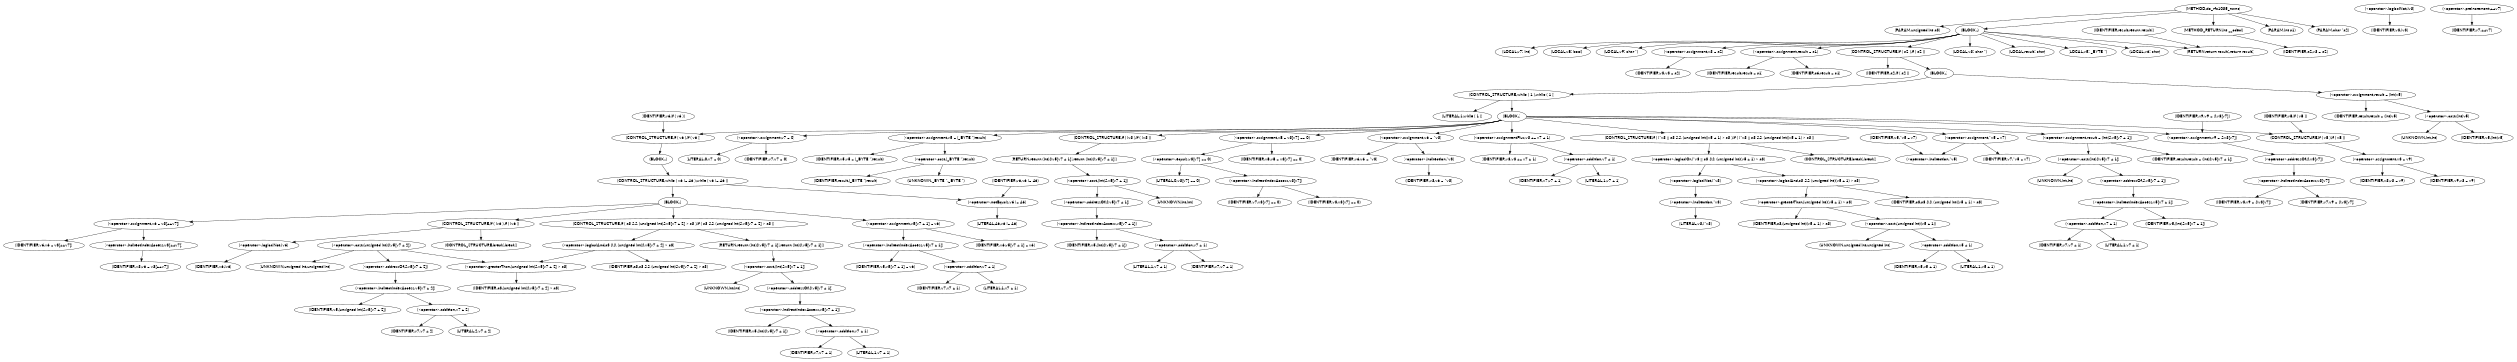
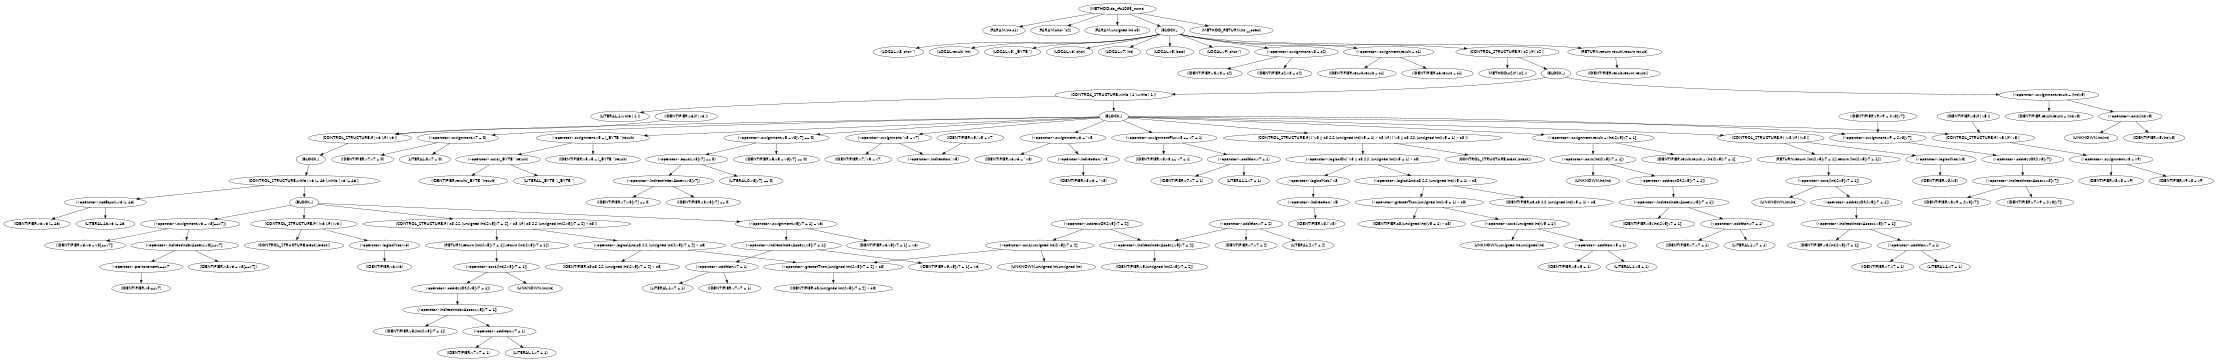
  digraph {
    fontname=Lato
    node [fontname=Lato]
    edge [fontname=Lato]
    n1 [label="(METHOD,do_rfc1035_name)"]
    n2 [label="(PARAM,int a1)"]
    n3 [label="(PARAM,char *a2)"]
    n4 [label="(PARAM,unsigned int a3)"]
    n5 [label="(BLOCK,,)"]
    n6 [label="(METHOD_RETURN,int __cdecl)"]
    n7 [label="(LOCAL,v3: char *)"]
-   n8 [label="(LOCAL,result: char)"]
+   n8 [label="(LOCAL,result: int)"]
    n9 [label="(LOCAL,v5: _BYTE *)"]
    n10 [label="(LOCAL,v6: char)"]
    n11 [label="(LOCAL,v7: int)"]
    n12 [label="(LOCAL,v8: bool)"]
    n13 [label="(LOCAL,v9: char *)"]
    n14 [label="(<operator>.assignment,v3 = a2)"]
    n15 [label="(<operator>.assignment,result = a1)"]
    n16 [label="(CONTROL_STRUCTURE,if ( a2 ),if ( a2 ))"]
    n17 [label="(RETURN,return result;,return result;)"]
    n18 [label="(IDENTIFIER,v3,v3 = a2)"]
    n19 [label="(IDENTIFIER,a2,v3 = a2)"]
    n20 [label="(IDENTIFIER,result,result = a1)"]
    n21 [label="(IDENTIFIER,a6,result = a1)"]
-   n22 [label="(IDENTIFIER,a2,if ( a2 ))"]
+   n22 [label="(METHOD,a2,if ( a2 ))"]
    n23 [label="(BLOCK,,)"]
    n24 [label="(IDENTIFIER,result,return result;)"]
    n25 [label="(CONTROL_STRUCTURE,while ( 1 ),while ( 1 ))"]
    n26 [label="(<operator>.assignment,result = (int)v5)"]
    n27 [label="(LITERAL,1,while ( 1 ))"]
    n28 [label="(BLOCK,,)"]
    n29 [label="(IDENTIFIER,result,result = (int)v5)"]
    n30 [label="(<operator>.cast,(int)v5)"]
    n31 [label="(<operator>.assignment,v5 = (_BYTE *)result)"]
    n32 [label="(<operator>.assignment,v6 = *v3)"]
    n33 [label="(CONTROL_STRUCTURE,if ( !*v3 || a3 && (unsigned int)(v5 + 1) > a3 ),if ( !*v3 || a3 && (unsigned int)(v5 + 1) > a3 ))"]
    n34 [label="(<operator>.assignment,v7 = 0)"]
    n35 [label="(CONTROL_STRUCTURE,if ( v6 ),if ( v6 ))"]
    n36 [label="(<operator>.assignment,*v5 = v7)"]
    n37 [label="(<operator>.assignment,v8 = v3[v7] == 0)"]
    n38 [label="(<operator>.assignment,v9 = &v3[v7])"]
    n39 [label="(<operator>.assignmentPlus,v3 += v7 + 1)"]
    n40 [label="(CONTROL_STRUCTURE,if ( v8 ),if ( v8 ))"]
    n41 [label="(<operator>.assignment,result = (int)&v5[v7 + 1])"]
    n42 [label="(CONTROL_STRUCTURE,if ( !v3 ),if ( !v3 ))"]
    n43 [label="(IDENTIFIER,v5,v5 = (_BYTE *)result)"]
    n44 [label="(<operator>.cast,(_BYTE *)result)"]
    n45 [label="(IDENTIFIER,v6,v6 = *v3)"]
    n46 [label="(<operator>.indirection,*v3)"]
    n47 [label="(<operator>.logicalOr,!*v3 || a3 && (unsigned int)(v5 + 1) > a3)"]
    n48 [label="(CONTROL_STRUCTURE,break;,break;)"]
    n49 [label="(IDENTIFIER,v7,v7 = 0)"]
    n50 [label="(LITERAL,0,v7 = 0)"]
    n51 [label="(BLOCK,,)"]
    n52 [label="(<operator>.indirection,*v5)"]
    n53 [label="(IDENTIFIER,v7,*v5 = v7)"]
    n54 [label="(IDENTIFIER,v8,v8 = v3[v7] == 0)"]
    n55 [label="(<operator>.equals,v3[v7] == 0)"]
    n56 [label="(<operator>.addressOf,&v3[v7])"]
    n57 [label="(IDENTIFIER,v3,v3 += v7 + 1)"]
    n58 [label="(<operator>.addition,v7 + 1)"]
    n59 [label="(<operator>.assignment,v3 = v9)"]
    n60 [label="(IDENTIFIER,result,result = (int)&v5[v7 + 1])"]
    n61 [label="(<operator>.cast,(int)&v5[v7 + 1])"]
    n62 [label="(<operator>.logicalNot,!v3)"]
    n63 [label="(RETURN,return (int)&v5[v7 + 1];,return (int)&v5[v7 + 1];)"]
-   n64 [label="(UNKNOWN,_BYTE *,_BYTE *)"]
+   n64 [label="(LITERAL,_BYTE *,_BYTE *)"]
    n65 [label="(IDENTIFIER,result,(_BYTE *)result)"]
    n66 [label="(IDENTIFIER,v3,v6 = *v3)"]
    n67 [label="(<operator>.logicalNot,!*v3)"]
    n68 [label="(<operator>.logicalAnd,a3 && (unsigned int)(v5 + 1) > a3)"]
    n69 [label="(<operator>.indirection,*v3)"]
    n70 [label="(IDENTIFIER,a3,a3 && (unsigned int)(v5 + 1) > a3)"]
    n71 [label="(<operator>.greaterThan,(unsigned int)(v5 + 1) > a3)"]
-   n72 [label="(LITERAL,v3,!*v3)"]
+   n72 [label="(IDENTIFIER,v3,!*v3)"]
    n73 [label="(<operator>.cast,(unsigned int)(v5 + 1))"]
    n74 [label="(IDENTIFIER,a3,(unsigned int)(v5 + 1) > a3)"]
    n75 [label="(UNKNOWN,unsigned int,unsigned int)"]
    n76 [label="(<operator>.addition,v5 + 1)"]
    n77 [label="(IDENTIFIER,v5,v5 + 1)"]
    n78 [label="(LITERAL,1,v5 + 1)"]
    n79 [label="(IDENTIFIER,v6,if ( v6 ))"]
    n80 [label="(CONTROL_STRUCTURE,while ( v6 != 46 ),while ( v6 != 46 ))"]
    n81 [label="(<operator>.notEquals,v6 != 46)"]
    n82 [label="(BLOCK,,)"]
    n83 [label="(IDENTIFIER,v6,v6 != 46)"]
    n84 [label="(LITERAL,46,v6 != 46)"]
    n85 [label="(CONTROL_STRUCTURE,if ( a3 && (unsigned int)&v5[v7 + 2] > a3 ),if ( a3 && (unsigned int)&v5[v7 + 2] > a3 ))"]
    n86 [label="(<operator>.assignment,v5[v7 + 1] = v6)"]
    n87 [label="(<operator>.assignment,v6 = v3[++v7])"]
    n88 [label="(CONTROL_STRUCTURE,if ( !v6 ),if ( !v6 ))"]
    n89 [label="(<operator>.logicalAnd,a3 && (unsigned int)&v5[v7 + 2] > a3)"]
    n90 [label="(RETURN,return (int)&v5[v7 + 1];,return (int)&v5[v7 + 1];)"]
    n91 [label="(<operator>.indirectIndexAccess,v5[v7 + 1])"]
    n92 [label="(IDENTIFIER,v6,v5[v7 + 1] = v6)"]
    n93 [label="(IDENTIFIER,v6,v6 = v3[++v7])"]
    n94 [label="(<operator>.indirectIndexAccess,v3[++v7])"]
    n95 [label="(<operator>.logicalNot,!v6)"]
    n96 [label="(CONTROL_STRUCTURE,break;,break;)"]
    n97 [label="(IDENTIFIER,a3,a3 && (unsigned int)&v5[v7 + 2] > a3)"]
    n98 [label="(<operator>.greaterThan,(unsigned int)&v5[v7 + 2] > a3)"]
    n99 [label="(<operator>.cast,(int)&v5[v7 + 1])"]
    n100 [label="(IDENTIFIER,a3,(unsigned int)&v5[v7 + 2] > a3)"]
    n101 [label="(<operator>.cast,(unsigned int)&v5[v7 + 2])"]
    n102 [label="(UNKNOWN,unsigned int,unsigned int)"]
    n103 [label="(<operator>.addressOf,&v5[v7 + 2])"]
    n104 [label="(<operator>.indirectIndexAccess,v5[v7 + 2])"]
    n105 [label="(IDENTIFIER,v5,(unsigned int)&v5[v7 + 2])"]
    n106 [label="(<operator>.addition,v7 + 2)"]
    n107 [label="(IDENTIFIER,v7,v7 + 2)"]
    n108 [label="(LITERAL,2,v7 + 2)"]
    n109 [label="(UNKNOWN,int,int)"]
    n110 [label="(<operator>.addressOf,&v5[v7 + 1])"]
    n111 [label="(<operator>.indirectIndexAccess,v5[v7 + 1])"]
    n112 [label="(IDENTIFIER,v5,(int)&v5[v7 + 1])"]
    n113 [label="(<operator>.addition,v7 + 1)"]
    n114 [label="(IDENTIFIER,v7,v7 + 1)"]
    n115 [label="(LITERAL,1,v7 + 1)"]
    n116 [label="(IDENTIFIER,v5,v5[v7 + 1] = v6)"]
    n117 [label="(<operator>.addition,v7 + 1)"]
    n118 [label="(IDENTIFIER,v7,v7 + 1)"]
    n119 [label="(LITERAL,1,v7 + 1)"]
    n120 [label="(IDENTIFIER,v3,v6 = v3[++v7])"]
    n121 [label="(<operator>.preIncrement,++v7)"]
-   n122 [label="(IDENTIFIER,v7,++v7)"]
+   n122 [label="(IDENTIFIER,v5,++v7)"]
    n123 [label="(IDENTIFIER,v6,!v6)"]
    n124 [label="(IDENTIFIER,v5,*v5 = v7)"]
    n125 [label="(<operator>.indirectIndexAccess,v3[v7])"]
    n126 [label="(LITERAL,0,v3[v7] == 0)"]
    n127 [label="(IDENTIFIER,v3,v3[v7] == 0)"]
    n128 [label="(IDENTIFIER,v7,v3[v7] == 0)"]
    n129 [label="(IDENTIFIER,v9,v9 = &v3[v7])"]
    n130 [label="(<operator>.indirectIndexAccess,v3[v7])"]
    n131 [label="(IDENTIFIER,v3,v9 = &v3[v7])"]
    n132 [label="(IDENTIFIER,v7,v9 = &v3[v7])"]
    n133 [label="(IDENTIFIER,v7,v7 + 1)"]
    n134 [label="(LITERAL,1,v7 + 1)"]
    n135 [label="(IDENTIFIER,v8,if ( v8 ))"]
    n136 [label="(IDENTIFIER,v3,v3 = v9)"]
    n137 [label="(IDENTIFIER,v9,v3 = v9)"]
    n138 [label="(UNKNOWN,int,int)"]
    n139 [label="(<operator>.addressOf,&v5[v7 + 1])"]
    n140 [label="(<operator>.indirectIndexAccess,v5[v7 + 1])"]
    n141 [label="(IDENTIFIER,v5,(int)&v5[v7 + 1])"]
    n142 [label="(<operator>.addition,v7 + 1)"]
    n143 [label="(IDENTIFIER,v7,v7 + 1)"]
    n144 [label="(LITERAL,1,v7 + 1)"]
    n145 [label="(IDENTIFIER,v3,!v3)"]
    n146 [label="(<operator>.cast,(int)&v5[v7 + 1])"]
    n147 [label="(UNKNOWN,int,int)"]
    n148 [label="(<operator>.addressOf,&v5[v7 + 1])"]
    n149 [label="(<operator>.indirectIndexAccess,v5[v7 + 1])"]
    n150 [label="(IDENTIFIER,v5,(int)&v5[v7 + 1])"]
    n151 [label="(<operator>.addition,v7 + 1)"]
    n152 [label="(IDENTIFIER,v7,v7 + 1)"]
    n153 [label="(LITERAL,1,v7 + 1)"]
    n154 [label="(UNKNOWN,int,int)"]
    n155 [label="(IDENTIFIER,v5,(int)v5)"]
    n1 -> n2
    n1 -> n3
    n1 -> n4
    n1 -> n5
    n1 -> n6
    n5 -> n7
    n5 -> n8
    n5 -> n9
    n5 -> n10
    n5 -> n11
    n5 -> n12
    n5 -> n13
    n5 -> n14
    n5 -> n15
    n5 -> n16
    n5 -> n17
    n14 -> n18
-   n6 -> n19
+   n14 -> n19
    n15 -> n20
    n15 -> n21
    n16 -> n22
    n16 -> n23
-   n24 -> n17
+   n17 -> n24
    n23 -> n25
    n23 -> n26
    n25 -> n27
    n25 -> n28
    n26 -> n29
    n26 -> n30
    n28 -> n31
    n28 -> n32
    n28 -> n33
    n28 -> n34
    n28 -> n35
    n28 -> n36
    n28 -> n37
    n28 -> n38
    n28 -> n39
    n28 -> n40
    n28 -> n41
    n28 -> n42
    n30 -> n154
    n30 -> n155
    n31 -> n43
    n31 -> n44
    n32 -> n45
    n32 -> n46
    n33 -> n47
    n33 -> n48
    n34 -> n49
    n34 -> n50
    n35 -> n51
    n36 -> n52
    n36 -> n53
    n37 -> n54
    n37 -> n55
    n38 -> n56
    n39 -> n57
    n39 -> n58
    n40 -> n59
    n41 -> n60
    n41 -> n61
+   n42 -> n62
    n42 -> n63
    n44 -> n64
    n44 -> n65
    n46 -> n66
    n47 -> n67
    n47 -> n68
    n51 -> n80
    n55 -> n125
    n55 -> n126
    n56 -> n130
    n58 -> n133
    n58 -> n134
    n59 -> n136
    n59 -> n137
    n61 -> n138
    n61 -> n139
    n62 -> n145
    n63 -> n146
    n67 -> n69
    n68 -> n70
    n68 -> n71
    n69 -> n72
    n71 -> n73
    n71 -> n74
    n73 -> n75
    n73 -> n76
    n76 -> n77
    n76 -> n78
    n79 -> n35
    n80 -> n81
    n80 -> n82
-   n83 -> n81
+   n81 -> n83
    n81 -> n84
    n82 -> n85
    n82 -> n86
    n82 -> n87
    n82 -> n88
    n85 -> n89
    n85 -> n90
    n86 -> n91
    n86 -> n92
    n87 -> n93
    n87 -> n94
    n88 -> n95
    n88 -> n96
    n89 -> n97
    n89 -> n98
    n90 -> n99
    n91 -> n116
    n91 -> n117
    n94 -> n120
+   n94 -> n121
    n95 -> n123
    n98 -> n100
    n99 -> n109
    n99 -> n110
    n101 -> n98
    n101 -> n102
-   n101 -> n103
+   n103 -> n101
    n103 -> n104
    n104 -> n105
-   n104 -> n106
+   n106 -> n104
    n106 -> n107
    n106 -> n108
    n110 -> n111
    n111 -> n112
    n111 -> n113
    n113 -> n114
    n113 -> n115
    n117 -> n118
    n117 -> n119
    n121 -> n122
    n124 -> n52
    n125 -> n127
    n125 -> n128
    n129 -> n38
    n130 -> n131
    n130 -> n132
    n135 -> n40
    n139 -> n140
    n140 -> n141
    n140 -> n142
    n142 -> n143
    n142 -> n144
    n146 -> n147
    n146 -> n148
    n148 -> n149
    n149 -> n150
    n149 -> n151
    n151 -> n152
    n151 -> n153
  }
